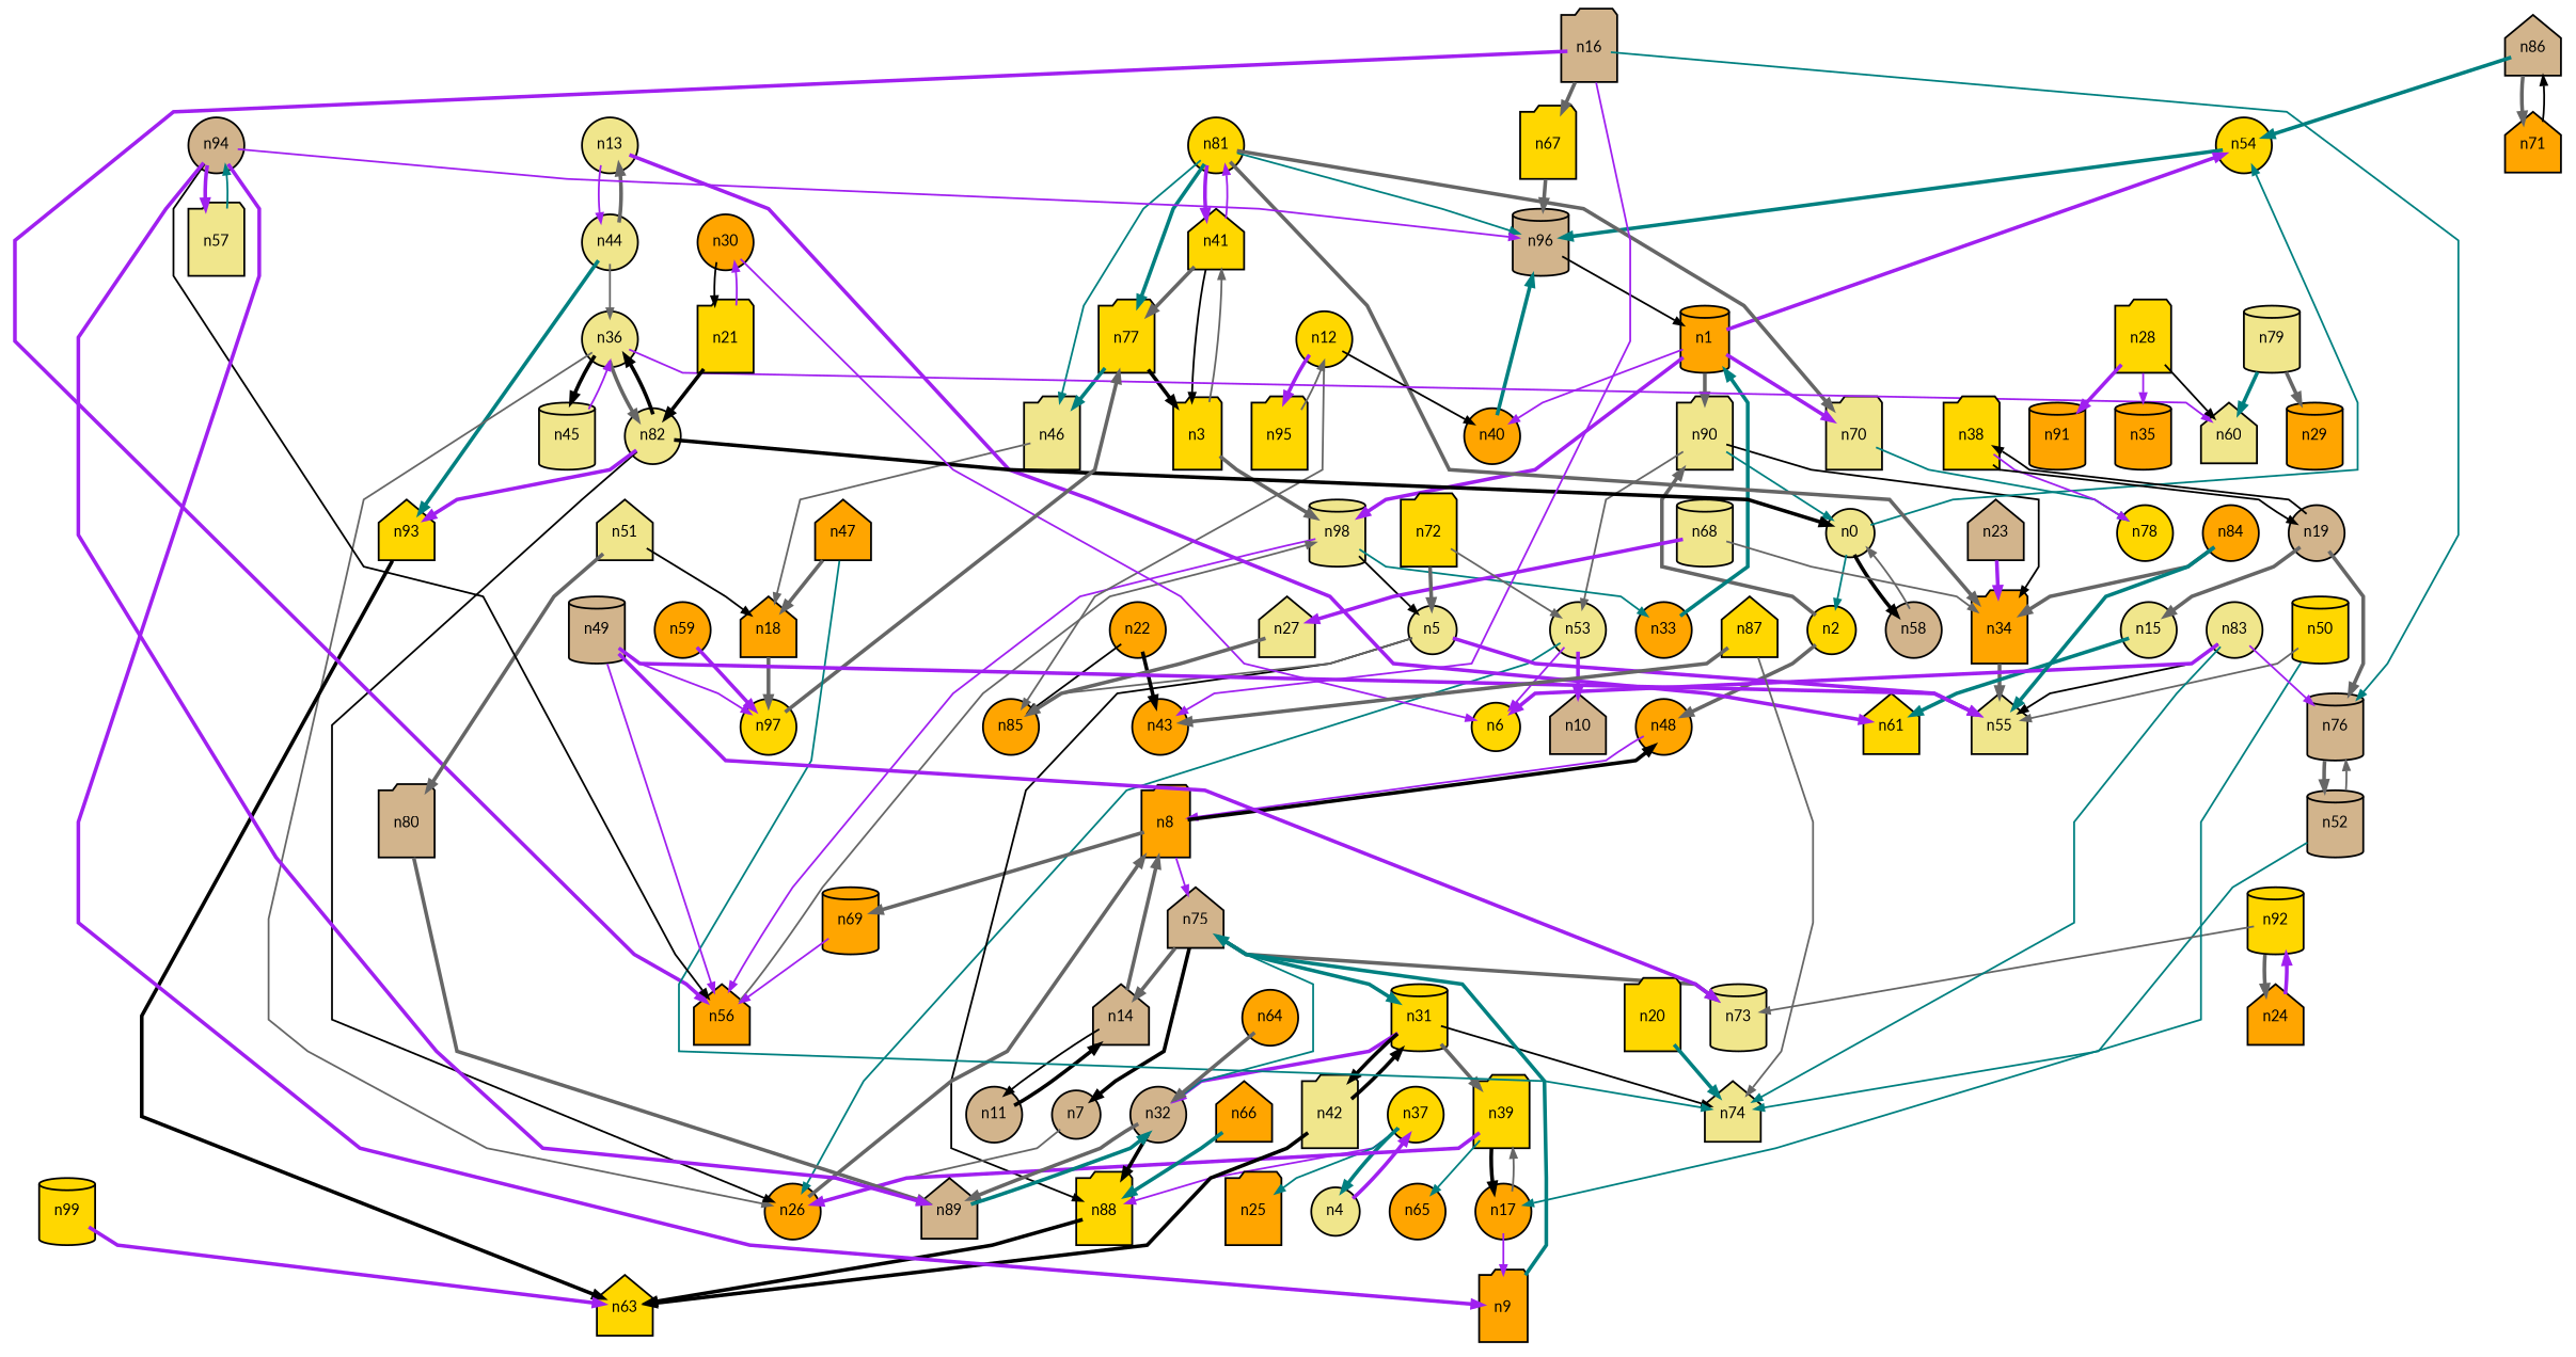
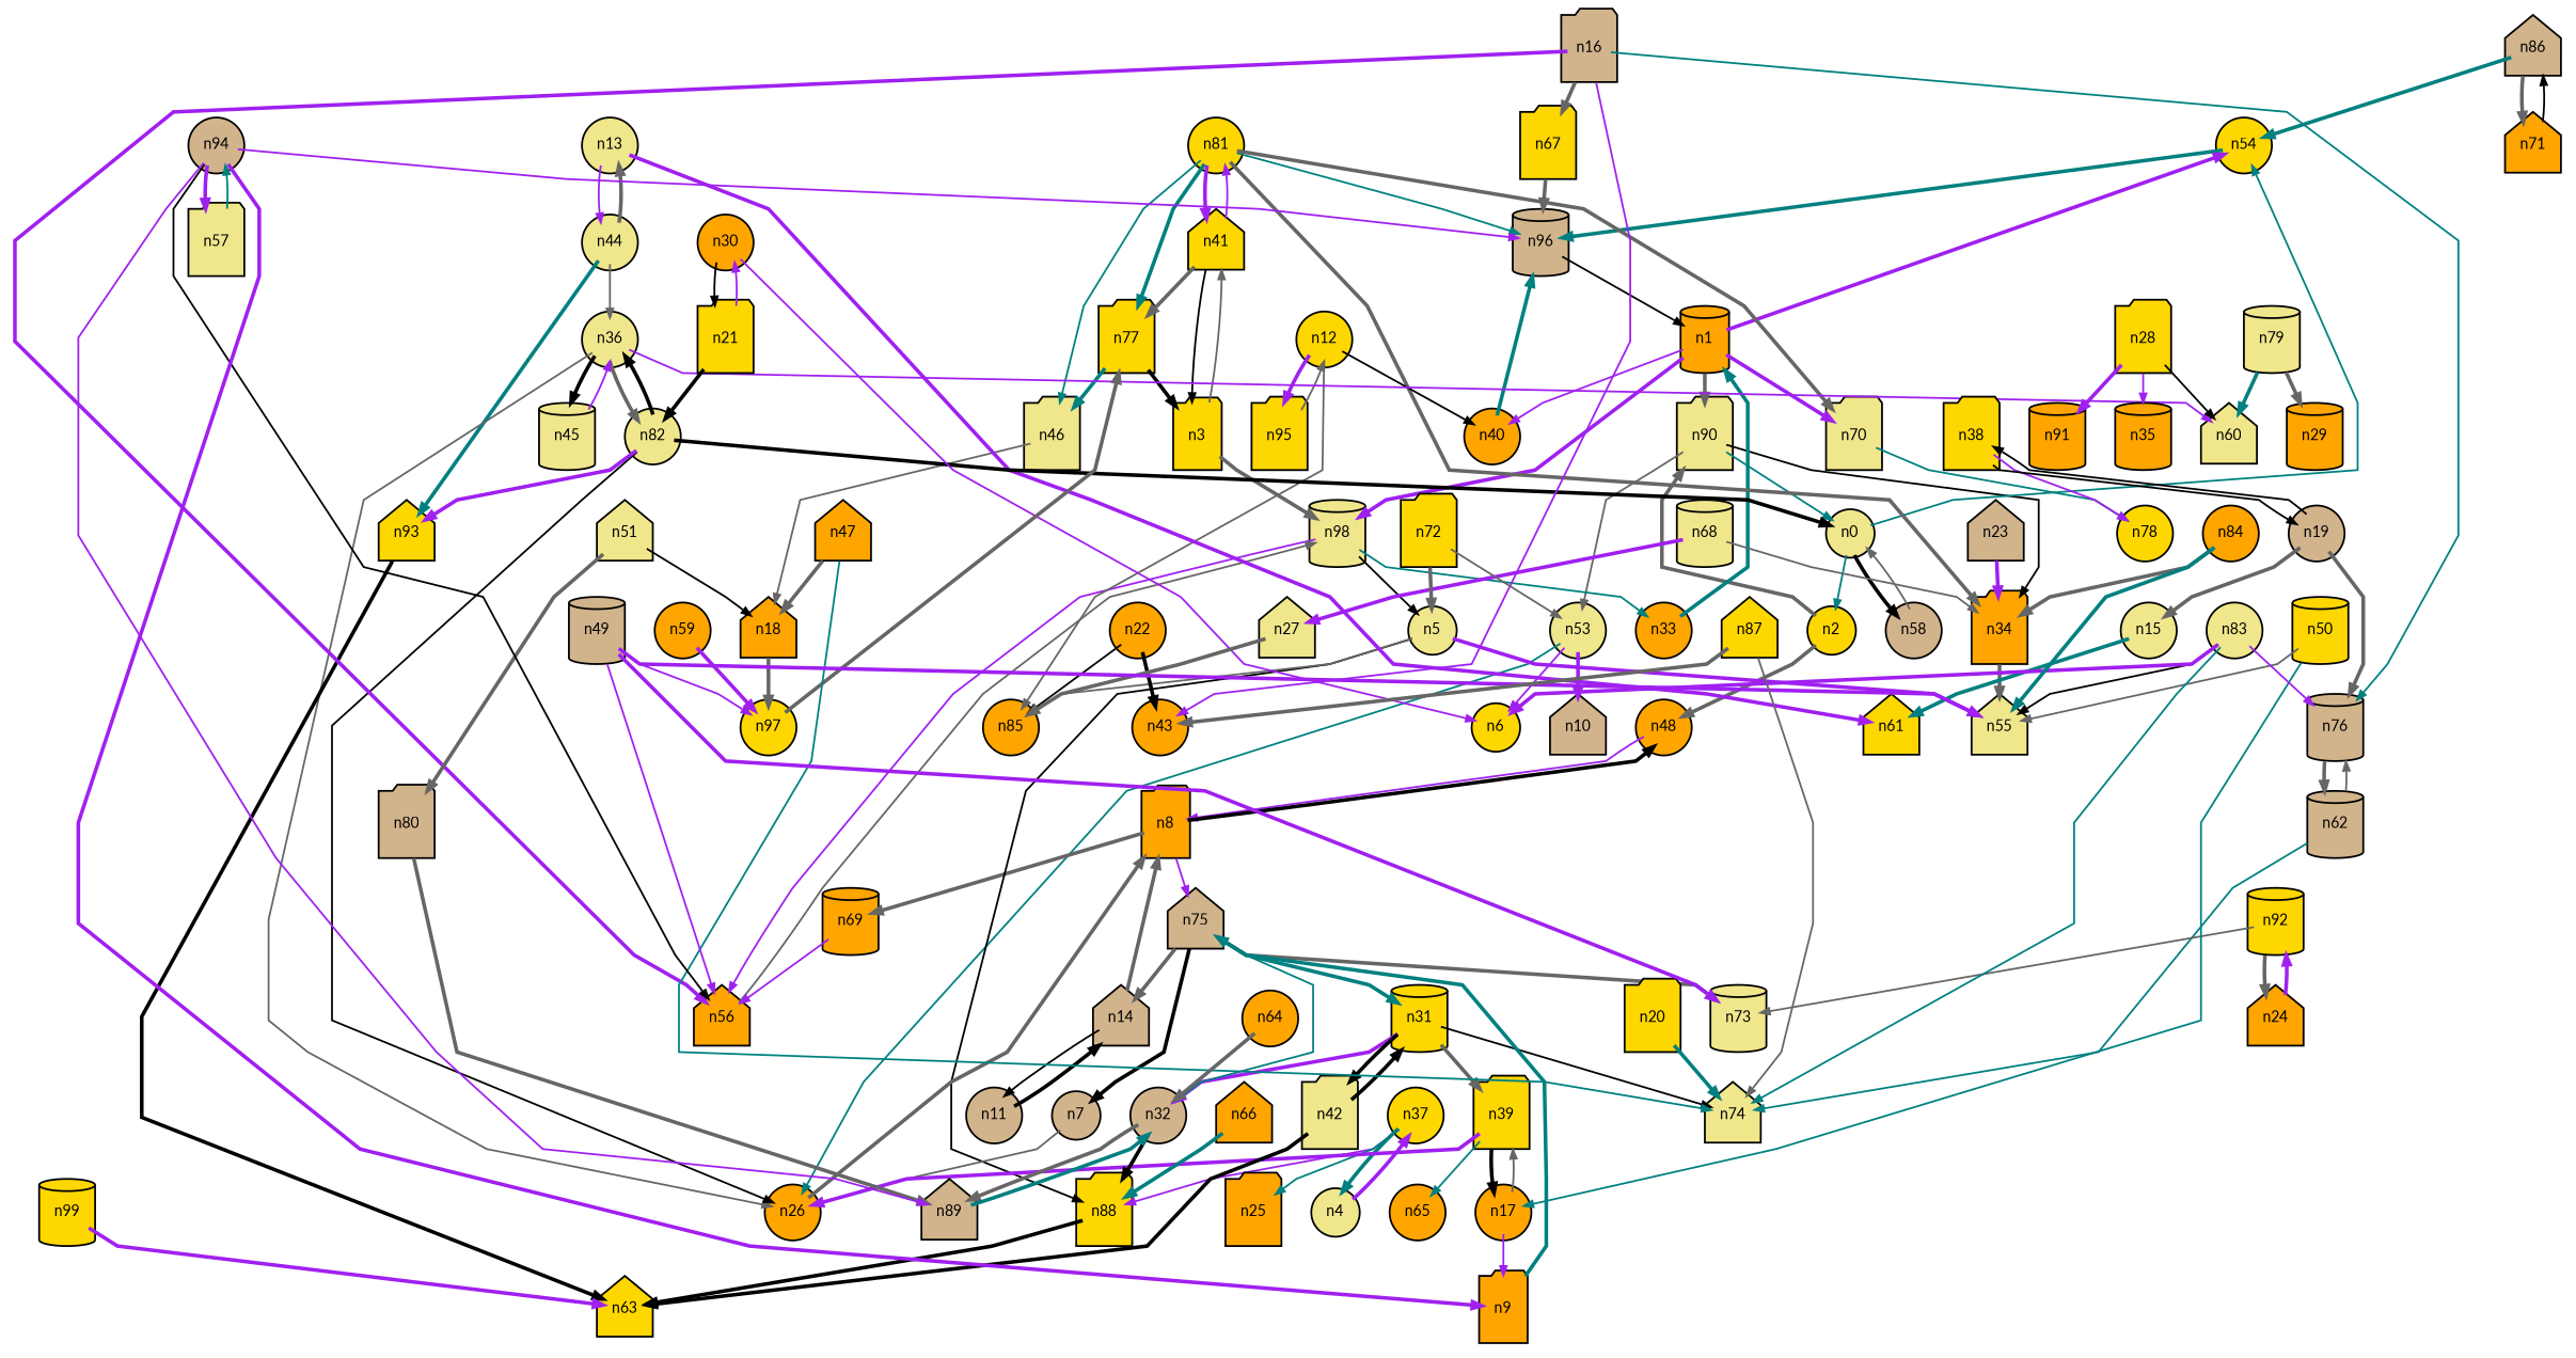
  digraph {
    fontname=Lato
    fontsize=8
    nodesep=0.22
    nodesize=0.32
    ranksep=0.22
    splines=polyline
    node [fillcolor=gold fixedsize=shape fontname=Lato fontsize=8 shape=circle style=filled]
    edge [arrowsize=0.5 color=gray40 fontname=Lato style=bold]
    n54 [width=0.32]
    n96 [fillcolor=tan shape=cylinder width=0.32]
    n1 [fillcolor=orange shape=cylinder width=0.32]
    n90 [fillcolor=khaki shape=folder width=0.32]
    n40 [fillcolor=orange width=0.32]
    n70 [fillcolor=khaki shape=folder width=0.32]
    n98 [fillcolor=khaki shape=cylinder width=0.32]
    n0 [fillcolor=khaki width=0.32]
    n58 [fillcolor=tan width=0.32]
    n2 [width=0.32]
    n48 [fillcolor=orange width=0.32]
    n34 [fillcolor=orange shape=folder width=0.32]
    n53 [fillcolor=khaki width=0.32]
    n8 [fillcolor=orange shape=folder width=0.32]
    n78 [width=0.32]
    n5 [fillcolor=khaki width=0.32]
    n33 [fillcolor=orange width=0.32]
    n56 [fillcolor=orange shape=house width=0.32]
    n55 [fillcolor=khaki shape=house width=0.32]
    n26 [fillcolor=orange width=0.32]
    n6 [width=0.32]
    n10 [fillcolor=tan shape=house width=0.32]
    n88 [shape=folder width=0.32]
    n85 [fillcolor=orange width=0.32]
    n63 [shape=house width=0.32]
    n69 [fillcolor=orange shape=cylinder width=0.32]
    n75 [fillcolor=tan shape=house width=0.32]
    n7 [fillcolor=tan width=0.32]
    n14 [fillcolor=tan shape=house width=0.32]
    n31 [shape=cylinder width=0.32]
    n73 [fillcolor=khaki shape=cylinder width=0.32]
    n41 [shape=house width=0.32]
    n77 [shape=folder width=0.32]
    n81 [width=0.32]
    n3 [shape=folder width=0.32]
    n46 [fillcolor=khaki shape=folder width=0.32]
    n18 [fillcolor=orange shape=house width=0.32]
    n37 [width=0.32]
    n25 [fillcolor=orange shape=folder width=0.32]
    n4 [fillcolor=khaki width=0.32]
    n11 [fillcolor=tan width=0.32]
    n39 [shape=folder width=0.32]
    n74 [fillcolor=khaki shape=house width=0.32]
    n32 [fillcolor=tan width=0.32]
    n42 [fillcolor=khaki shape=folder width=0.32]
    n17 [fillcolor=orange width=0.32]
    n65 [fillcolor=orange width=0.32]
    n89 [fillcolor=tan shape=house width=0.32]
    n12 [width=0.32]
    n95 [shape=folder width=0.32]
    n44 [fillcolor=khaki width=0.32]
    n36 [fillcolor=khaki width=0.32]
    n93 [shape=house width=0.32]
    n13 [fillcolor=khaki width=0.32]
    n82 [fillcolor=khaki width=0.32]
    n60 [fillcolor=khaki shape=house width=0.32]
    n45 [fillcolor=khaki shape=cylinder width=0.32]
    n61 [shape=house width=0.32]
    n15 [fillcolor=khaki width=0.32]
    n16 [fillcolor=tan shape=folder width=0.32]
    n43 [fillcolor=orange width=0.32]
    n67 [shape=folder width=0.32]
    n76 [fillcolor=tan shape=cylinder width=0.32]
-   n62 [fillcolor=tan shape=cylinder width=0.32 label=n52]
+   n62 [fillcolor=tan shape=cylinder width=0.32]
    n9 [fillcolor=orange shape=folder width=0.32]
    n19 [fillcolor=tan width=0.32]
    n38 [shape=folder width=0.32]
    n20 [shape=folder width=0.32]
    n30 [fillcolor=orange width=0.32]
    n21 [shape=folder width=0.32]
    n22 [fillcolor=orange width=0.32]
    n23 [fillcolor=tan shape=house width=0.32]
    n92 [shape=cylinder width=0.32]
    n24 [fillcolor=orange shape=house width=0.32]
    n27 [fillcolor=khaki shape=house width=0.32]
    n28 [shape=folder width=0.32]
    n35 [fillcolor=orange shape=cylinder width=0.32]
    n91 [fillcolor=orange shape=cylinder width=0.32]
    n97 [width=0.32]
    n47 [fillcolor=orange shape=house width=0.32]
    n86 [fillcolor=tan shape=house width=0.32]
    n71 [fillcolor=orange shape=house width=0.32]
    n49 [fillcolor=tan shape=cylinder width=0.32]
    n50 [shape=cylinder width=0.32]
    n51 [fillcolor=khaki shape=house width=0.32]
    n80 [fillcolor=tan shape=folder width=0.32]
    n94 [fillcolor=tan width=0.32]
    n57 [fillcolor=khaki shape=folder width=0.32]
    n59 [fillcolor=orange width=0.32]
    n64 [fillcolor=orange width=0.32]
    n66 [fillcolor=orange shape=house width=0.32]
    n68 [fillcolor=khaki shape=cylinder width=0.32]
    n72 [shape=folder width=0.32]
    n79 [fillcolor=khaki shape=cylinder width=0.32]
    n29 [fillcolor=orange shape=cylinder width=0.32]
    n83 [fillcolor=khaki width=0.32]
    n84 [fillcolor=orange width=0.32]
    n87 [shape=house width=0.32]
    n99 [shape=cylinder width=0.32]
    n54 -> n96 [color=teal]
    n96 -> n1 [color=black style=solid]
    n1 -> n54 [color=purple]
    n1 -> n90
    n1 -> n40 [color=purple style=solid]
    n1 -> n70 [color=purple]
    n1 -> n98 [color=purple]
    n90 -> n0 [color=teal style=solid]
    n90 -> n34 [color=black style=solid]
    n90 -> n53 [style=solid]
    n40 -> n96 [color=teal]
    n70 -> n78 [color=teal style=solid]
    n98 -> n5 [color=black style=solid]
    n98 -> n33 [color=teal style=solid]
    n98 -> n56 [color=purple style=solid]
    n0 -> n54 [color=teal style=solid]
    n0 -> n58 [color=black]
    n0 -> n2 [color=teal style=solid]
    n58 -> n0 [style=solid]
    n2 -> n90
    n2 -> n48
    n48 -> n8 [color=purple style=solid]
    n34 -> n55
    n53 -> n26 [color=teal style=solid]
    n53 -> n6 [color=purple style=solid]
    n53 -> n10 [color=purple]
    n8 -> n48 [color=black]
    n8 -> n69
    n8 -> n75 [color=purple style=solid]
    n5 -> n55 [color=purple]
    n5 -> n88 [color=black style=solid]
    n5 -> n85 [style=solid]
    n33 -> n1 [color=teal]
    n56 -> n98 [style=solid]
    n26 -> n8
    n88 -> n63 [color=black]
    n69 -> n56 [color=purple style=solid]
    n75 -> n7 [color=black]
    n75 -> n14
    n75 -> n31 [color=teal]
    n75 -> n73
    n7 -> n26 [style=solid]
    n14 -> n8
    n14 -> n11 [color=black style=solid]
    n31 -> n39
    n31 -> n74 [color=black style=solid]
    n31 -> n32 [color=purple]
    n31 -> n42 [color=black]
    n41 -> n77
    n41 -> n81 [color=purple style=solid]
    n41 -> n3 [color=black style=solid]
    n77 -> n3 [color=black]
    n77 -> n46 [color=teal]
    n81 -> n96 [color=teal style=solid]
    n81 -> n70
    n81 -> n34
    n81 -> n41 [color=purple]
    n81 -> n77 [color=teal]
    n81 -> n46 [color=teal style=solid]
    n3 -> n98
    n3 -> n41 [style=solid]
    n46 -> n18 [style=solid]
    n18 -> n97
    n37 -> n88 [color=purple style=solid]
    n37 -> n25 [color=teal style=solid]
    n37 -> n4 [color=teal]
    n4 -> n37 [color=purple]
    n11 -> n14 [color=black]
    n39 -> n26 [color=purple]
    n39 -> n17 [color=black]
    n39 -> n65 [color=teal style=solid]
    n32 -> n88 [color=black]
    n32 -> n75 [color=teal style=solid]
    n32 -> n89
    n42 -> n63 [color=black]
    n42 -> n31 [color=black]
    n17 -> n39 [style=solid]
    n17 -> n9 [color=purple style=solid]
    n89 -> n32 [color=teal]
    n12 -> n40 [color=black style=solid]
    n12 -> n85 [style=solid]
    n12 -> n95 [color=purple]
    n95 -> n12 [style=solid]
    n44 -> n36 [style=solid]
    n44 -> n93 [color=teal]
    n44 -> n13
    n36 -> n26 [style=solid]
    n36 -> n82
    n36 -> n60 [color=purple style=solid]
    n36 -> n45 [color=black]
    n93 -> n63 [color=black]
    n13 -> n44 [color=purple style=solid]
    n13 -> n61 [color=purple]
    n82 -> n0 [color=black]
    n82 -> n26 [color=black style=solid]
    n82 -> n36 [color=black]
    n82 -> n93 [color=purple]
    n45 -> n36 [color=purple style=solid]
    n15 -> n61 [color=teal]
    n16 -> n56 [color=purple]
    n16 -> n43 [color=purple style=solid]
    n16 -> n67
    n16 -> n76 [color=teal style=solid]
    n67 -> n96
    n76 -> n62
    n62 -> n74 [color=teal style=solid]
    n62 -> n76 [style=solid]
    n9 -> n75 [color=teal]
    n19 -> n15
    n19 -> n76
    n19 -> n38 [color=black style=solid]
    n38 -> n78 [color=purple style=solid]
    n38 -> n19 [color=black style=solid]
    n20 -> n74 [color=teal]
    n30 -> n6 [color=purple style=solid]
    n30 -> n21 [color=black style=solid]
    n21 -> n82 [color=black]
    n21 -> n30 [color=purple style=solid]
    n22 -> n85 [color=black style=solid]
    n22 -> n43 [color=black]
    n23 -> n34 [color=purple]
    n92 -> n73 [style=solid]
    n92 -> n24
    n24 -> n92 [color=purple]
    n27 -> n85
    n28 -> n60 [color=black style=solid]
    n28 -> n35 [color=purple style=solid]
    n28 -> n91 [color=purple]
    n97 -> n77
    n47 -> n18
    n47 -> n74 [color=teal style=solid]
    n86 -> n54 [color=teal]
    n86 -> n71
    n71 -> n86 [color=black style=solid]
    n49 -> n56 [color=purple style=solid]
    n49 -> n55 [color=purple]
    n49 -> n73 [color=purple]
    n49 -> n97 [color=purple style=solid]
    n50 -> n55 [style=solid]
    n50 -> n17 [color=teal style=solid]
    n51 -> n18 [color=black style=solid]
    n51 -> n80
    n80 -> n89
    n94 -> n96 [color=purple style=solid]
    n94 -> n56 [color=black style=solid]
-   n94 -> n89 [color=purple]
+   n94 -> n89 [color=purple style=solid]
    n94 -> n9 [color=purple]
    n94 -> n57 [color=purple]
    n57 -> n94 [color=teal style=solid]
    n59 -> n97 [color=purple]
    n64 -> n32
    n66 -> n88 [color=teal]
    n68 -> n34 [style=solid]
    n68 -> n27 [color=purple]
    n72 -> n53 [style=solid]
    n72 -> n5
    n79 -> n60 [color=teal]
    n79 -> n29
    n83 -> n55 [color=black style=solid]
    n83 -> n6 [color=purple]
    n83 -> n74 [color=teal style=solid]
    n83 -> n76 [color=purple style=solid]
    n84 -> n34
    n84 -> n55 [color=teal]
    n87 -> n74 [style=solid]
    n87 -> n43
    n99 -> n63 [color=purple]
  }
